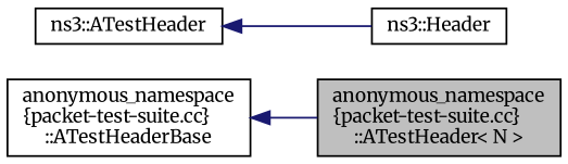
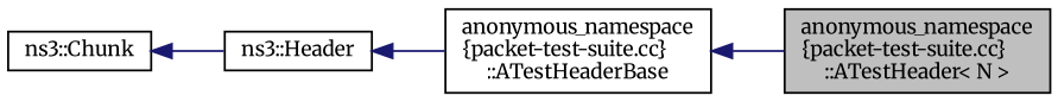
  digraph {
    fontname=Merriweather
    rankdir=LR
    node [color=black fillcolor=white fontname=Merriweather fontsize=10 shape=record style=filled]
    edge [color=midnightblue dir=back fontname=Merriweather fontsize=10 labelfontname=Helvetica labelfontsize=10 style=solid]
    n1 [fillcolor=grey75 fontcolor=black height=0.2 label="anonymous_namespace\l\{packet-test-suite.cc\}\l::ATestHeader\< N \>" width=0.4]
    n2 [height=0.2 label="anonymous_namespace\l\{packet-test-suite.cc\}\l::ATestHeaderBase" width=0.4]
    n3 [height=0.2 label="ns3::Header" width=0.4]
-   n4 [height=0.2 label="ns3::ATestHeader" width=0.4]
+   n4 [height=0.2 label="ns3::Chunk" width=0.4]
    n2 -> n1
+   n3 -> n2
    n4 -> n3
  }
